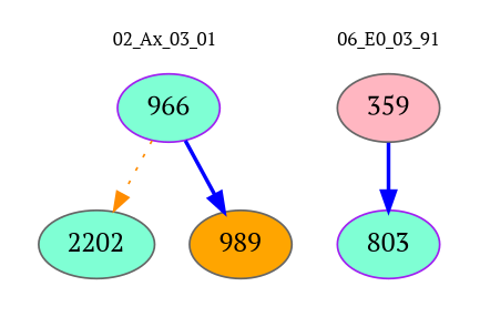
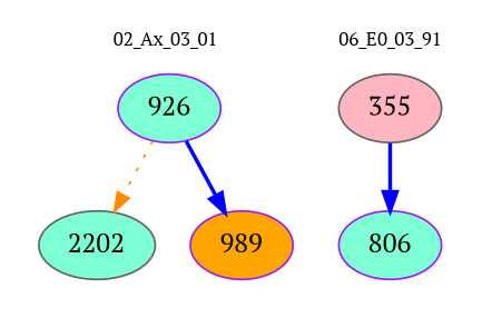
  digraph {
    fontname="PT Serif"
    node [color=gray40 fillcolor=aquamarine fontname="PT Serif" style=filled]
    edge [color=blue fontname="PT Serif" style=bold]
-   n1 [color=purple label=966]
+   n1 [color=purple label=926]
    n2 [label=2202]
-   n3 [fillcolor=orange label=989]
-   n4 [fillcolor=lightpink label=359]
-   n5 [color=purple label=803]
+   n3 [color=purple fillcolor=orange label=989]
+   n4 [fillcolor=lightpink label=355]
+   n5 [color=purple label=806]
    subgraph cluster_1 {
      color=white
      fontsize=10
      label="02_Ax_03_01"
      n1
      n2
      n3
    }
    subgraph cluster_2 {
      color=white
      fontsize=10
      label="06_E0_03_91"
      n4
      n5
    }
    n1 -> n2 [color=darkorange style=dotted]
    n1 -> n3
    n4 -> n5
  }
